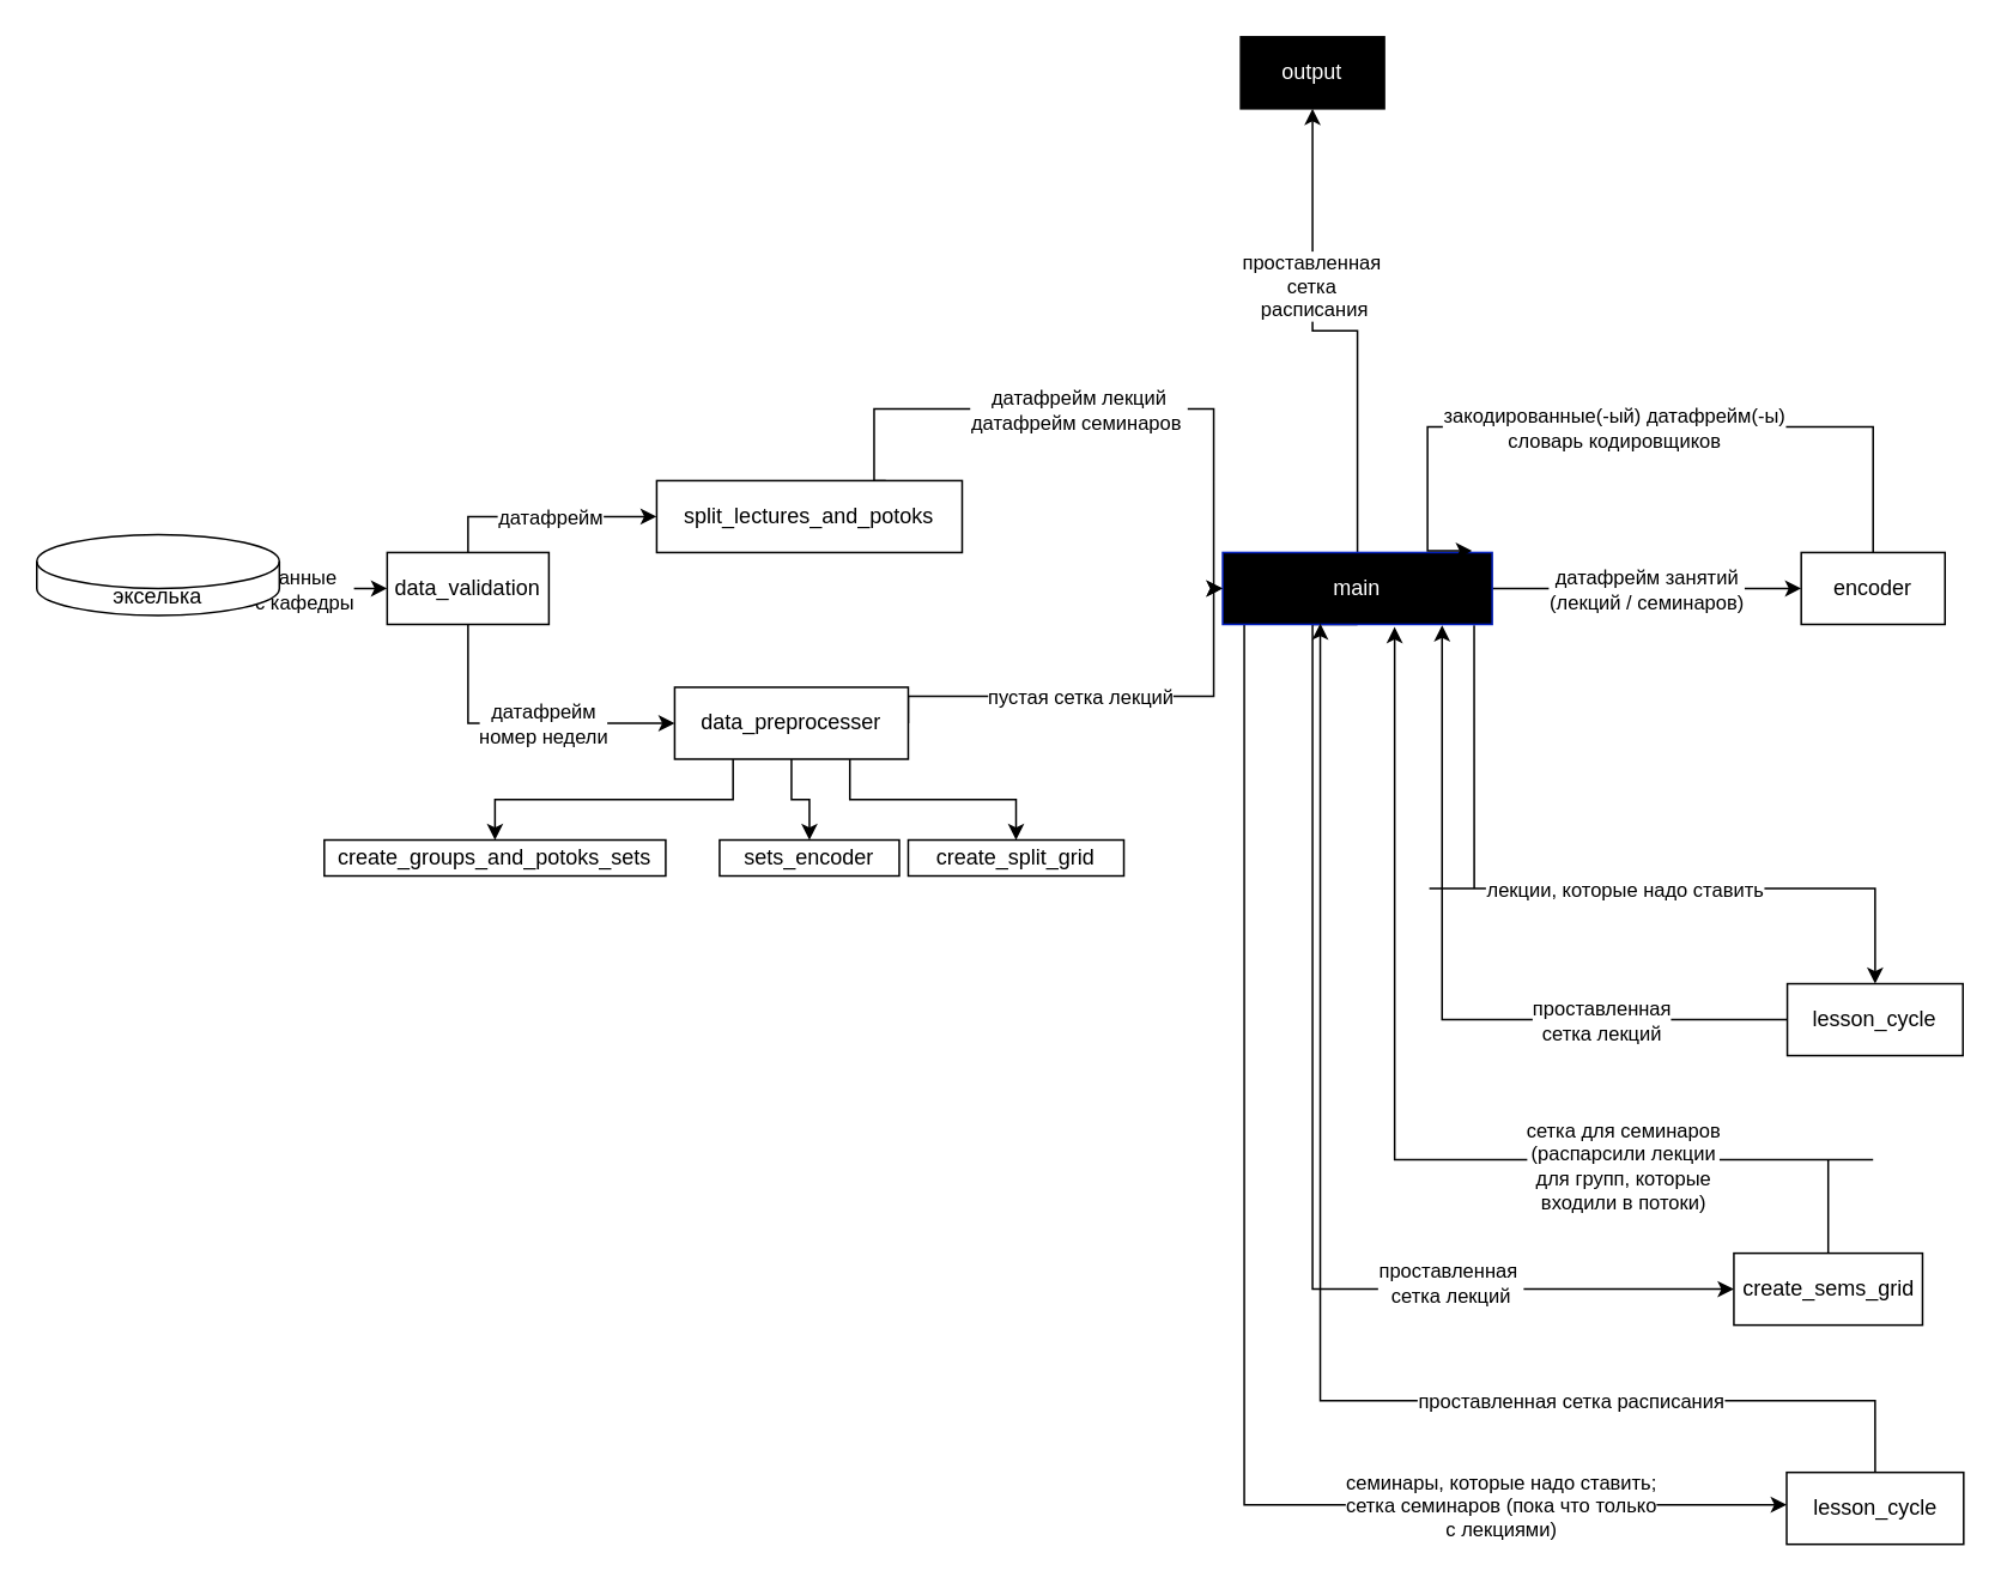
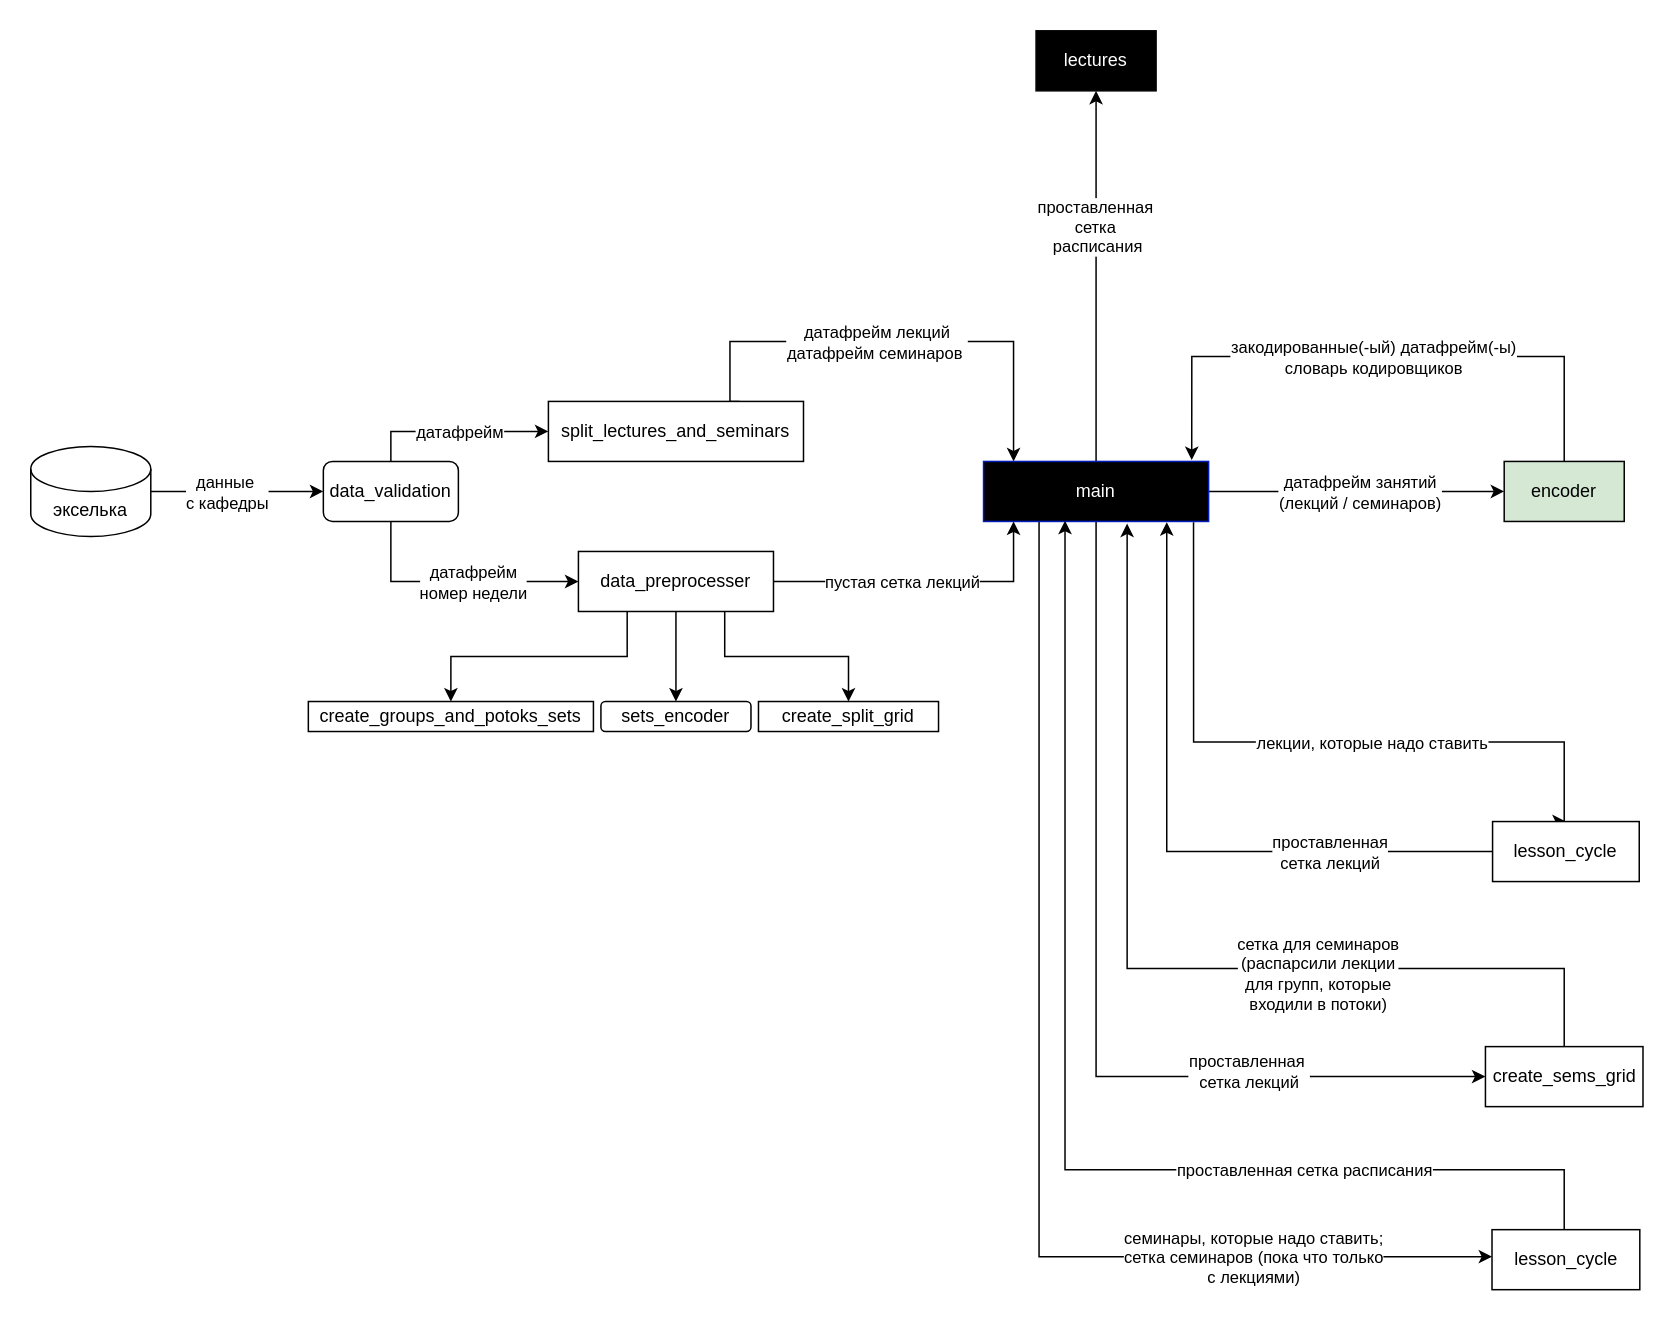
  <mxCell id="0" />
  <mxCell id="1" parent="0" />
  <mxCell id="2" style="edgeStyle=orthogonalEdgeStyle;rounded=0;orthogonalLoop=1;jettySize=auto;html=1;exitX=0.5;exitY=0;exitDx=0;exitDy=0;entryX=0;entryY=0.5;entryDx=0;entryDy=0;" parent="1" source="6" target="9" edge="1"><mxGeometry relative="1" as="geometry" /></mxCell>
  <mxCell id="3" value="датафрейм" style="edgeLabel;html=1;align=center;verticalAlign=middle;resizable=0;points=[];" parent="2" vertex="1" connectable="0"><mxGeometry x="0.424" y="-3" relative="1" as="geometry"><mxPoint x="-24" y="-3" as="offset" /></mxGeometry></mxCell>
  <mxCell id="4" style="edgeStyle=orthogonalEdgeStyle;rounded=0;orthogonalLoop=1;jettySize=auto;html=1;exitX=0.5;exitY=1;exitDx=0;exitDy=0;entryX=0;entryY=0.5;entryDx=0;entryDy=0;" parent="1" source="6" target="32" edge="1"><mxGeometry relative="1" as="geometry" /></mxCell>
  <mxCell id="5" value="датафрейм&lt;br&gt;номер недели" style="edgeLabel;html=1;align=center;verticalAlign=middle;resizable=0;points=[];" parent="4" vertex="1" connectable="0"><mxGeometry x="-0.172" y="1" relative="1" as="geometry"><mxPoint x="26" y="1" as="offset" /></mxGeometry></mxCell>
- <mxCell id="6" value="data_validation" style="rounded=0;whiteSpace=wrap;html=1;" parent="1" vertex="1"><mxGeometry x="215" y="307" width="90" height="40" as="geometry" /></mxCell>
+ <mxCell id="6" value="data_validation" style="whiteSpace=wrap;html=1;rounded=1;" parent="1" vertex="1"><mxGeometry x="215" y="307" width="90" height="40" as="geometry" /></mxCell>
  <mxCell id="7" style="edgeStyle=orthogonalEdgeStyle;rounded=0;orthogonalLoop=1;jettySize=auto;html=1;exitX=0.75;exitY=0;exitDx=0;exitDy=0;" parent="1" source="9" target="20" edge="1"><mxGeometry relative="1" as="geometry"><Array as="points"><mxPoint x="486" y="267" /><mxPoint x="486" y="227" /><mxPoint x="675" y="227" /></Array></mxGeometry></mxCell>
  <mxCell id="8" value="датафрейм лекций&lt;br&gt;датафрейм семинаров&amp;nbsp;" style="edgeLabel;html=1;align=center;verticalAlign=middle;resizable=0;points=[];" parent="7" vertex="1" connectable="0"><mxGeometry x="0.317" y="-1" relative="1" as="geometry"><mxPoint x="-64" y="-1" as="offset" /></mxGeometry></mxCell>
- <mxCell id="9" value="split_lectures_and_potoks" style="rounded=0;whiteSpace=wrap;html=1;" parent="1" vertex="1"><mxGeometry x="365" y="267" width="170" height="40" as="geometry" /></mxCell>
+ <mxCell id="9" value="split_lectures_and_seminars" style="rounded=0;whiteSpace=wrap;html=1;" parent="1" vertex="1"><mxGeometry x="365" y="267" width="170" height="40" as="geometry" /></mxCell>
  <mxCell id="10" style="edgeStyle=orthogonalEdgeStyle;rounded=0;orthogonalLoop=1;jettySize=auto;html=1;exitX=0.933;exitY=1.012;exitDx=0;exitDy=0;entryX=0.5;entryY=0;entryDx=0;entryDy=0;exitPerimeter=0;" parent="1" source="20" target="26" edge="1"><mxGeometry relative="1" as="geometry"><Array as="points"><mxPoint x="795" y="494" /><mxPoint x="1042" y="494" /></Array></mxGeometry></mxCell>
  <mxCell id="11" value="лекции, которые надо ставить" style="edgeLabel;html=1;align=center;verticalAlign=middle;resizable=0;points=[];" parent="10" vertex="1" connectable="0"><mxGeometry x="0.25" y="-2" relative="1" as="geometry"><mxPoint x="-15" y="-2" as="offset" /></mxGeometry></mxCell>
  <mxCell id="12" style="edgeStyle=orthogonalEdgeStyle;rounded=0;orthogonalLoop=1;jettySize=auto;html=1;exitX=1;exitY=0.5;exitDx=0;exitDy=0;" edge="1" parent="1" source="20" target="23"><mxGeometry relative="1" as="geometry" /></mxCell>
  <mxCell id="13" value="датафрейм занятий&lt;br&gt;(лекций / семинаров)" style="edgeLabel;html=1;align=center;verticalAlign=middle;resizable=0;points=[];" vertex="1" connectable="0" parent="12"><mxGeometry x="0.206" y="5" relative="1" as="geometry"><mxPoint x="-19" y="5" as="offset" /></mxGeometry></mxCell>
  <mxCell id="14" style="edgeStyle=orthogonalEdgeStyle;rounded=0;orthogonalLoop=1;jettySize=auto;html=1;exitX=0.5;exitY=1;exitDx=0;exitDy=0;entryX=0;entryY=0.5;entryDx=0;entryDy=0;" edge="1" parent="1" source="20" target="38"><mxGeometry relative="1" as="geometry"><Array as="points"><mxPoint x="730" y="717" /></Array></mxGeometry></mxCell>
  <mxCell id="15" value="проставленная&amp;nbsp;&lt;br&gt;сетка лекций" style="edgeLabel;html=1;align=center;verticalAlign=middle;resizable=0;points=[];" vertex="1" connectable="0" parent="14"><mxGeometry x="0.493" y="4" relative="1" as="geometry"><mxPoint x="1" as="offset" /></mxGeometry></mxCell>
  <mxCell id="16" style="edgeStyle=orthogonalEdgeStyle;rounded=0;orthogonalLoop=1;jettySize=auto;html=1;" edge="1" parent="1" source="20"><mxGeometry relative="1" as="geometry"><mxPoint x="994" y="837" as="targetPoint" /><Array as="points"><mxPoint x="692" y="837" /></Array></mxGeometry></mxCell>
  <mxCell id="17" value="семинары, которые надо ставить;&lt;br&gt;сетка семинаров (пока что только&lt;br&gt;с лекциями)" style="edgeLabel;html=1;align=center;verticalAlign=middle;resizable=0;points=[];" vertex="1" connectable="0" parent="16"><mxGeometry x="0.538" y="-2" relative="1" as="geometry"><mxPoint x="23" y="-2" as="offset" /></mxGeometry></mxCell>
  <mxCell id="18" style="edgeStyle=orthogonalEdgeStyle;rounded=0;orthogonalLoop=1;jettySize=auto;html=1;exitX=0.5;exitY=0;exitDx=0;exitDy=0;fontColor=#000000;" edge="1" parent="1" source="20" target="45"><mxGeometry relative="1" as="geometry" /></mxCell>
  <mxCell id="19" value="проставленная&amp;nbsp;&lt;br&gt;сетка&amp;nbsp;&lt;br&gt;расписания" style="edgeLabel;html=1;align=center;verticalAlign=middle;resizable=0;points=[];fontColor=#000000;" vertex="1" connectable="0" parent="18"><mxGeometry x="0.355" y="-3" relative="1" as="geometry"><mxPoint x="-3" y="10" as="offset" /></mxGeometry></mxCell>
- <mxCell id="20" value="main" style="rounded=0;whiteSpace=wrap;html=1;fillColor=#000000;strokeColor=#001DBC;fontColor=#ffffff;" parent="1" vertex="1"><mxGeometry x="680" y="307" width="150" height="40" as="geometry" /></mxCell>
+ <mxCell id="20" value="main" style="rounded=0;whiteSpace=wrap;html=1;fillColor=#000000;strokeColor=#001DBC;fontColor=#ffffff;" parent="1" vertex="1"><mxGeometry x="655" y="307" width="150" height="40" as="geometry" /></mxCell>
  <mxCell id="21" style="edgeStyle=orthogonalEdgeStyle;rounded=0;orthogonalLoop=1;jettySize=auto;html=1;entryX=0.925;entryY=-0.024;entryDx=0;entryDy=0;entryPerimeter=0;exitX=0.5;exitY=0;exitDx=0;exitDy=0;" parent="1" source="23" target="20" edge="1"><mxGeometry relative="1" as="geometry"><Array as="points"><mxPoint x="1042" y="237" /><mxPoint x="794" y="237" /></Array></mxGeometry></mxCell>
  <mxCell id="22" value="закодированные(-ый) датафрейм(-ы)&lt;br&gt;словарь кодировщиков" style="edgeLabel;html=1;align=center;verticalAlign=middle;resizable=0;points=[];" parent="21" vertex="1" connectable="0"><mxGeometry x="0.335" y="-2" relative="1" as="geometry"><mxPoint x="60" y="2" as="offset" /></mxGeometry></mxCell>
- <mxCell id="23" value="encoder" style="rounded=0;whiteSpace=wrap;html=1;" parent="1" vertex="1"><mxGeometry x="1002" y="307" width="80" height="40" as="geometry" /></mxCell>
+ <mxCell id="23" value="encoder" style="rounded=0;whiteSpace=wrap;html=1;fillColor=#d5e8d4;" parent="1" vertex="1"><mxGeometry x="1002" y="307" width="80" height="40" as="geometry" /></mxCell>
  <mxCell id="24" style="edgeStyle=orthogonalEdgeStyle;rounded=0;orthogonalLoop=1;jettySize=auto;html=1;exitX=0;exitY=0.5;exitDx=0;exitDy=0;entryX=0.814;entryY=1.012;entryDx=0;entryDy=0;entryPerimeter=0;fontColor=#000000;" edge="1" parent="1" source="26" target="20"><mxGeometry relative="1" as="geometry" /></mxCell>
  <mxCell id="25" value="проставленная&lt;br&gt;сетка лекций" style="edgeLabel;html=1;align=center;verticalAlign=middle;resizable=0;points=[];fontColor=#000000;" vertex="1" connectable="0" parent="24"><mxGeometry x="-0.611" y="-2" relative="1" as="geometry"><mxPoint x="-24" y="2" as="offset" /></mxGeometry></mxCell>
  <mxCell id="26" value="lesson_cycle" style="rounded=0;whiteSpace=wrap;html=1;" parent="1" vertex="1"><mxGeometry x="994.25" y="547" width="97.75" height="40" as="geometry" /></mxCell>
  <mxCell id="27" style="edgeStyle=orthogonalEdgeStyle;rounded=0;orthogonalLoop=1;jettySize=auto;html=1;exitX=0.5;exitY=1;exitDx=0;exitDy=0;entryX=0.5;entryY=0;entryDx=0;entryDy=0;" parent="1" source="32" target="34" edge="1"><mxGeometry relative="1" as="geometry" /></mxCell>
  <mxCell id="28" style="edgeStyle=orthogonalEdgeStyle;rounded=0;orthogonalLoop=1;jettySize=auto;html=1;exitX=0.25;exitY=1;exitDx=0;exitDy=0;entryX=0.5;entryY=0;entryDx=0;entryDy=0;" parent="1" source="32" target="33" edge="1"><mxGeometry relative="1" as="geometry" /></mxCell>
  <mxCell id="29" style="edgeStyle=orthogonalEdgeStyle;rounded=0;orthogonalLoop=1;jettySize=auto;html=1;exitX=0.75;exitY=1;exitDx=0;exitDy=0;entryX=0.5;entryY=0;entryDx=0;entryDy=0;" parent="1" source="32" target="35" edge="1"><mxGeometry relative="1" as="geometry" /></mxCell>
  <mxCell id="30" style="edgeStyle=orthogonalEdgeStyle;rounded=0;orthogonalLoop=1;jettySize=auto;html=1;exitX=1;exitY=0.5;exitDx=0;exitDy=0;" parent="1" source="32" target="20" edge="1"><mxGeometry relative="1" as="geometry"><Array as="points"><mxPoint x="675" y="387" /></Array></mxGeometry></mxCell>
  <mxCell id="31" value="пустая сетка лекций" style="edgeLabel;html=1;align=center;verticalAlign=middle;resizable=0;points=[];" parent="30" vertex="1" connectable="0"><mxGeometry x="0.003" y="1" relative="1" as="geometry"><mxPoint x="-15" y="1" as="offset" /></mxGeometry></mxCell>
- <mxCell id="32" value="data_preprocesser" style="rounded=0;whiteSpace=wrap;html=1;" parent="1" vertex="1"><mxGeometry x="375" y="382" width="130" height="40" as="geometry" /></mxCell>
- <mxCell id="33" value="create_groups_and_potoks_sets" style="rounded=0;whiteSpace=wrap;html=1;" parent="1" vertex="1"><mxGeometry x="180" y="467" width="190" height="20" as="geometry" /></mxCell>
- <mxCell id="34" value="sets_encoder" style="rounded=0;whiteSpace=wrap;html=1;" parent="1" vertex="1"><mxGeometry x="400" y="467" width="100" height="20" as="geometry" /></mxCell>
+ <mxCell id="32" value="data_preprocesser" style="rounded=0;whiteSpace=wrap;html=1;" parent="1" vertex="1"><mxGeometry x="385" y="367" width="130" height="40" as="geometry" /></mxCell>
+ <mxCell id="33" value="create_groups_and_potoks_sets" style="rounded=0;whiteSpace=wrap;html=1;" parent="1" vertex="1"><mxGeometry x="205" y="467" width="190" height="20" as="geometry" /></mxCell>
+ <mxCell id="34" value="sets_encoder" style="whiteSpace=wrap;html=1;rounded=1;" parent="1" vertex="1"><mxGeometry x="400" y="467" width="100" height="20" as="geometry" /></mxCell>
  <mxCell id="35" value="create_split_grid" style="rounded=0;whiteSpace=wrap;html=1;" parent="1" vertex="1"><mxGeometry x="505" y="467" width="120" height="20" as="geometry" /></mxCell>
  <mxCell id="36" style="edgeStyle=orthogonalEdgeStyle;rounded=0;orthogonalLoop=1;jettySize=auto;html=1;exitX=0.5;exitY=0;exitDx=0;exitDy=0;entryX=0.638;entryY=1.035;entryDx=0;entryDy=0;entryPerimeter=0;fontColor=#000000;" edge="1" parent="1" source="38" target="20"><mxGeometry relative="1" as="geometry"><Array as="points"><mxPoint x="1042" y="645" /><mxPoint x="751" y="645" /></Array></mxGeometry></mxCell>
  <mxCell id="37" value="сетка для семинаров&lt;br&gt;(распарсили лекции&lt;br&gt;для групп, которые&lt;br&gt;входили в потоки)" style="edgeLabel;html=1;align=center;verticalAlign=middle;resizable=0;points=[];fontColor=#000000;" vertex="1" connectable="0" parent="36"><mxGeometry x="-0.504" y="2" relative="1" as="geometry"><mxPoint x="-58" y="1" as="offset" /></mxGeometry></mxCell>
- <mxCell id="38" value="create_sems_grid" style="rounded=0;whiteSpace=wrap;html=1;" vertex="1" parent="1"><mxGeometry x="964.5" y="697" width="105" height="40" as="geometry" /></mxCell>
+ <mxCell id="38" value="create_sems_grid" style="rounded=0;whiteSpace=wrap;html=1;" vertex="1" parent="1"><mxGeometry x="989.5" y="697" width="105" height="40" as="geometry" /></mxCell>
  <mxCell id="39" style="edgeStyle=orthogonalEdgeStyle;rounded=0;orthogonalLoop=1;jettySize=auto;html=1;exitX=1;exitY=0.5;exitDx=0;exitDy=0;exitPerimeter=0;entryX=0;entryY=0.5;entryDx=0;entryDy=0;" edge="1" parent="1" source="41" target="6"><mxGeometry relative="1" as="geometry" /></mxCell>
  <mxCell id="40" value="данные&amp;nbsp;&lt;br&gt;с кафедры" style="edgeLabel;html=1;align=center;verticalAlign=middle;resizable=0;points=[];" vertex="1" connectable="0" parent="39"><mxGeometry x="0.225" y="-2" relative="1" as="geometry"><mxPoint x="-20" y="-2" as="offset" /></mxGeometry></mxCell>
- <mxCell id="41" value="экселька" style="shape=cylinder3;whiteSpace=wrap;html=1;boundedLbl=1;backgroundOutline=1;size=15;" vertex="1" parent="1"><mxGeometry x="20" y="297" width="135" height="45" as="geometry" /></mxCell>
+ <mxCell id="41" value="экселька" style="shape=cylinder3;whiteSpace=wrap;html=1;boundedLbl=1;backgroundOutline=1;size=15;" vertex="1" parent="1"><mxGeometry x="20" y="297" width="80" height="60" as="geometry" /></mxCell>
  <mxCell id="42" style="edgeStyle=orthogonalEdgeStyle;rounded=0;orthogonalLoop=1;jettySize=auto;html=1;exitX=0.5;exitY=0;exitDx=0;exitDy=0;entryX=0.362;entryY=0.988;entryDx=0;entryDy=0;entryPerimeter=0;fontColor=#FFFFFF;" edge="1" parent="1" source="44" target="20"><mxGeometry relative="1" as="geometry"><Array as="points"><mxPoint x="1042" y="779" /><mxPoint x="709" y="779" /></Array></mxGeometry></mxCell>
  <mxCell id="43" value="&lt;font color=&quot;#000000&quot;&gt;проставленная сетка расписания&lt;/font&gt;" style="edgeLabel;html=1;align=center;verticalAlign=middle;resizable=0;points=[];fontColor=#FFFFFF;" vertex="1" connectable="0" parent="42"><mxGeometry x="-0.592" y="2" relative="1" as="geometry"><mxPoint x="-51" y="-2" as="offset" /></mxGeometry></mxCell>
  <mxCell id="44" value="lesson_cycle" style="rounded=0;whiteSpace=wrap;html=1;" vertex="1" parent="1"><mxGeometry x="993.88" y="819" width="98.5" height="40" as="geometry" /></mxCell>
- <mxCell id="45" value="output" style="rounded=0;whiteSpace=wrap;html=1;strokeColor=#030303;fillColor=#000000;fontColor=#FFFFFF;" vertex="1" parent="1"><mxGeometry x="690" y="20" width="80" height="40" as="geometry" /></mxCell>
+ <mxCell id="45" value="lectures" style="rounded=0;whiteSpace=wrap;html=1;strokeColor=#030303;fillColor=#000000;fontColor=#FFFFFF;" vertex="1" parent="1"><mxGeometry x="690" y="20" width="80" height="40" as="geometry" /></mxCell>
